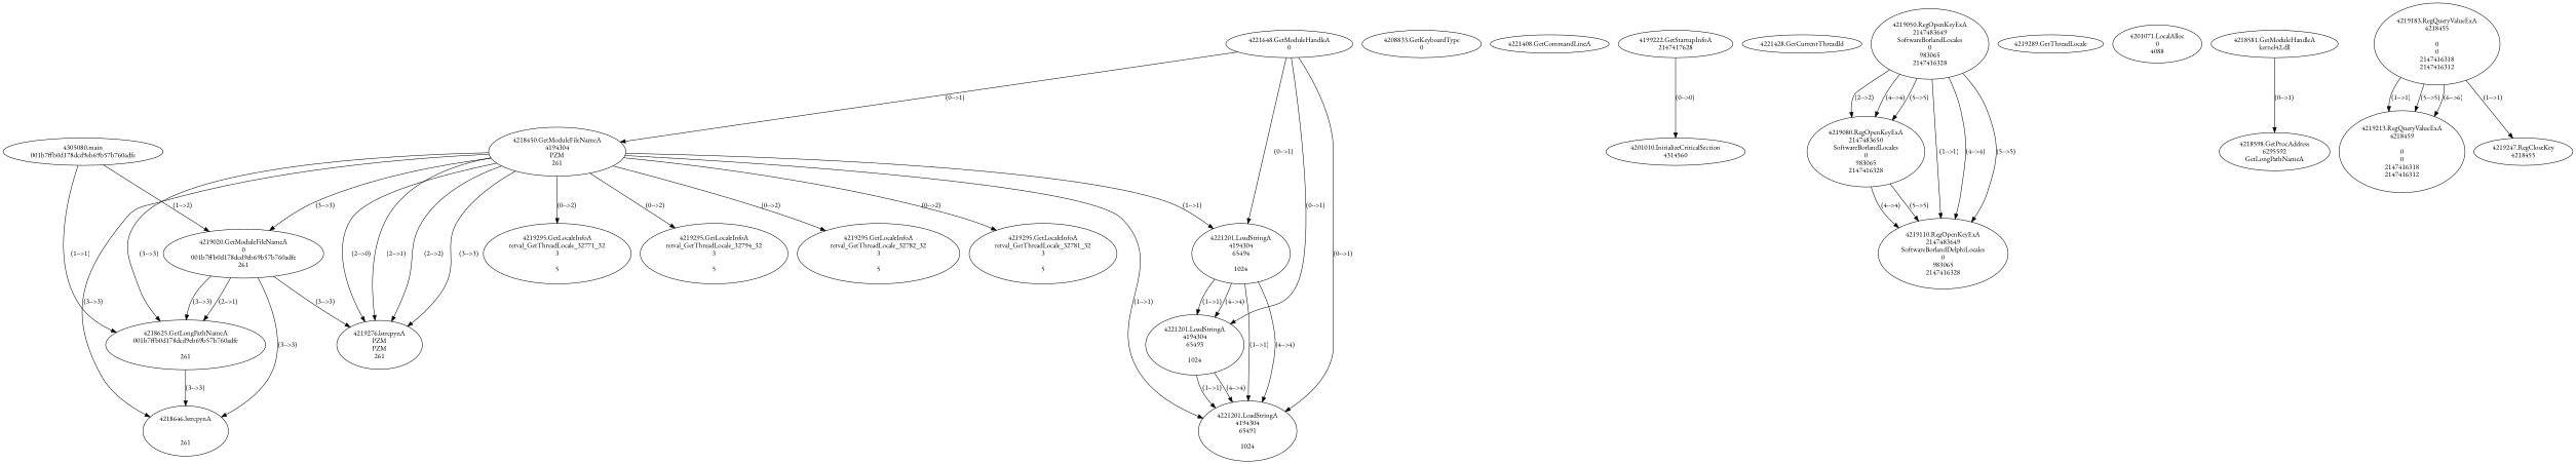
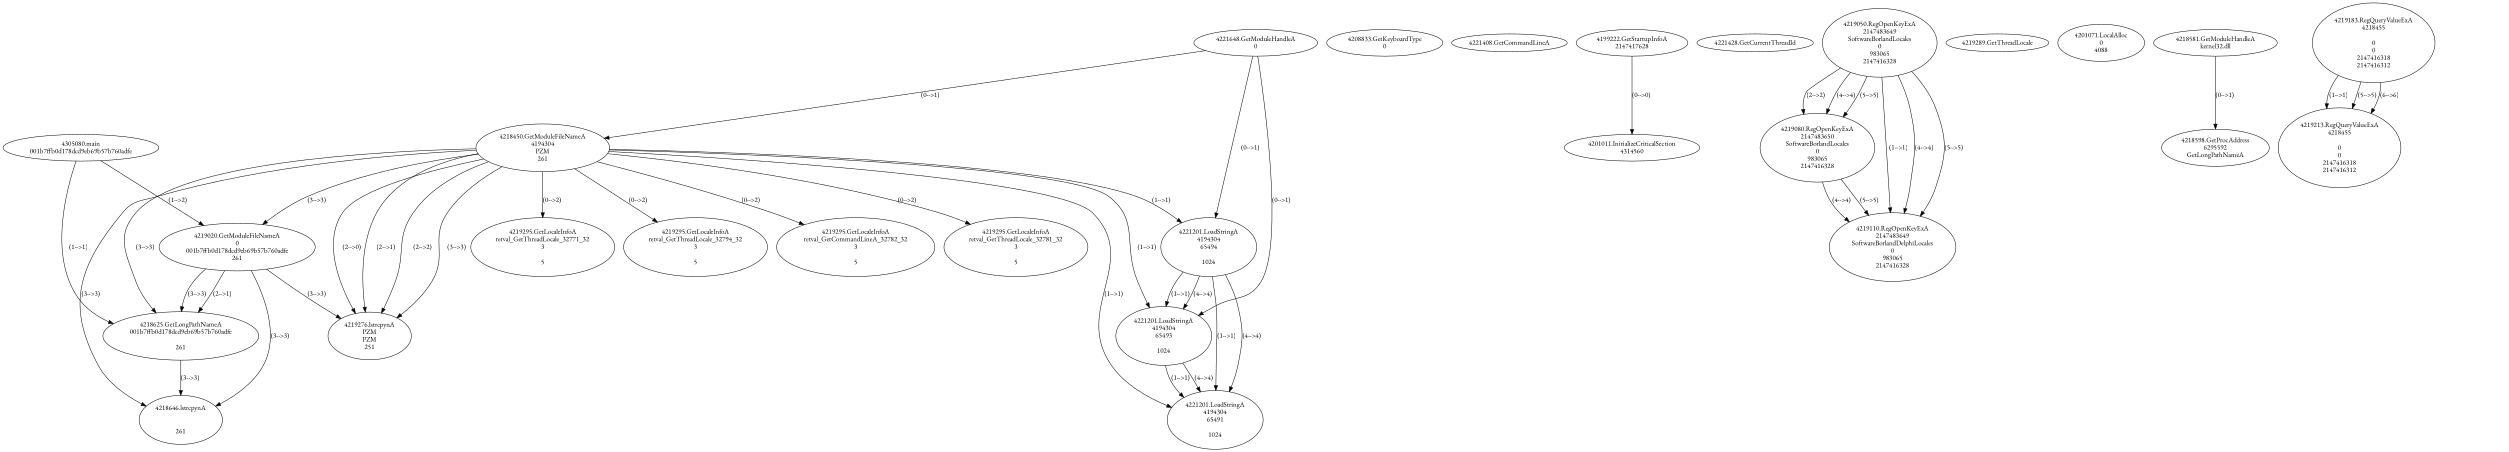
  digraph {
    fontname="EB Garamond"
    node [fontname="EB Garamond"]
    edge [fontname="EB Garamond"]
    n1 [label="4305080.main\n001b7ffb0d178dcd9eb69b57b760adfe"]
    n2 [label="4219020.GetModuleFileNameA\n0\n001b7ffb0d178dcd9eb69b57b760adfe\n261"]
    n3 [label="4218625.GetLongPathNameA\n001b7ffb0d178dcd9eb69b57b760adfe\n\n261"]
-   n4 [label="4219276.lstrcpynA\nPZM\nPZM\n261"]
+   n4 [label="4219276.lstrcpynA\nPZM\nPZM\n251"]
    n5 [label="4218646.lstrcpynA\n\n\n261"]
    n6 [label="4221648.GetModuleHandleA\n0"]
    n7 [label="4218450.GetModuleFileNameA\n4194304\nPZM\n261"]
    n8 [label="4221201.LoadStringA\n4194304\n65494\n\n1024"]
    n9 [label="4221201.LoadStringA\n4194304\n65493\n\n1024"]
    n10 [label="4221201.LoadStringA\n4194304\n65491\n\n1024"]
    n11 [label="4219295.GetLocaleInfoA\nretval_GetThreadLocale_32771_32\n3\n\n5"]
    n12 [label="4219295.GetLocaleInfoA\nretval_GetThreadLocale_32794_32\n3\n\n5"]
-   n13 [label="4219295.GetLocaleInfoA\nretval_GetThreadLocale_32782_32\n3\n\n5"]
+   n13 [label="4219295.GetLocaleInfoA\nretval_GetCommandLineA_32782_32\n3\n\n5"]
    n14 [label="4219295.GetLocaleInfoA\nretval_GetThreadLocale_32781_32\n3\n\n5"]
    n15 [label="4208833.GetKeyboardType\n0"]
    n16 [label="4221408.GetCommandLineA\n"]
    n17 [label="4199222.GetStartupInfoA\n2147417628"]
-   n18 [label="4201010.InitializeCriticalSection\n4314560"]
+   n18 [label="4201011.InitializeCriticalSection\n4314560"]
    n19 [label="4221428.GetCurrentThreadId\n"]
    n20 [label="4219050.RegOpenKeyExA\n2147483649\nSoftware\Borland\Locales\n0\n983065\n2147416328"]
    n21 [label="4219080.RegOpenKeyExA\n2147483650\nSoftware\Borland\Locales\n0\n983065\n2147416328"]
    n22 [label="4219110.RegOpenKeyExA\n2147483649\nSoftware\Borland\Delphi\Locales\n0\n983065\n2147416328"]
    n23 [label="4219289.GetThreadLocale\n"]
    n24 [label="4201071.LocalAlloc\n0\n4088"]
-   n25 [label="4218581.GetModuleHandleA\nkernel42.dll"]
+   n25 [label="4218581.GetModuleHandleA\nkernel32.dll"]
    n26 [label="4218598.GetProcAddress\n6295592\nGetLongPathNameA"]
    n27 [label="4219183.RegQueryValueExA\n4218455\n\n0\n0\n2147416318\n2147416312"]
-   n28 [label="4219213.RegQueryValueExA\n4218459\n\n0\n0\n2147416318\n2147416312"]
-   n29 [label="4219247.RegCloseKey\n4218455"]
+   n28 [label="4219213.RegQueryValueExA\n4218455\n\n0\n0\n2147416318\n2147416312"]
    n1 -> n2 [label="(1-->2)"]
    n1 -> n3 [label="(1-->1)"]
    n2 -> n3 [label="(2-->1)"]
    n2 -> n3 [label="(3-->3)"]
    n2 -> n4 [label="(3-->3)"]
    n2 -> n5 [label="(3-->3)"]
    n3 -> n5 [label="(3-->3)"]
    n6 -> n7 [label="(0-->1)"]
    n6 -> n8 [label="(0-->1)"]
    n6 -> n9 [label="(0-->1)"]
-   n6 -> n10 [label="(0-->1)"]
    n7 -> n2 [label="(3-->3)"]
    n7 -> n3 [label="(3-->3)"]
    n7 -> n4 [label="(2-->1)"]
    n7 -> n4 [label="(2-->2)"]
    n7 -> n4 [label="(3-->3)"]
    n7 -> n4 [label="(2-->0)"]
    n7 -> n5 [label="(3-->3)"]
    n7 -> n8 [label="(1-->1)"]
+   n7 -> n9 [label="(1-->1)"]
    n7 -> n10 [label="(1-->1)"]
    n7 -> n11 [label="(0-->2)"]
    n7 -> n12 [label="(0-->2)"]
    n7 -> n13 [label="(0-->2)"]
    n7 -> n14 [label="(0-->2)"]
    n8 -> n9 [label="(1-->1)"]
    n8 -> n9 [label="(4-->4)"]
    n8 -> n10 [label="(1-->1)"]
    n8 -> n10 [label="(4-->4)"]
    n9 -> n10 [label="(1-->1)"]
    n9 -> n10 [label="(4-->4)"]
    n17 -> n18 [label="(0-->0)"]
    n20 -> n21 [label="(2-->2)"]
    n20 -> n21 [label="(4-->4)"]
    n20 -> n21 [label="(5-->5)"]
    n20 -> n22 [label="(1-->1)"]
    n20 -> n22 [label="(4-->4)"]
    n20 -> n22 [label="(5-->5)"]
    n21 -> n22 [label="(4-->4)"]
    n21 -> n22 [label="(5-->5)"]
    n25 -> n26 [label="(0-->1)"]
    n27 -> n28 [label="(1-->1)"]
    n27 -> n28 [label="(5-->5)"]
    n27 -> n28 [label="(6-->6)"]
-   n27 -> n29 [label="(1-->1)"]
  }
